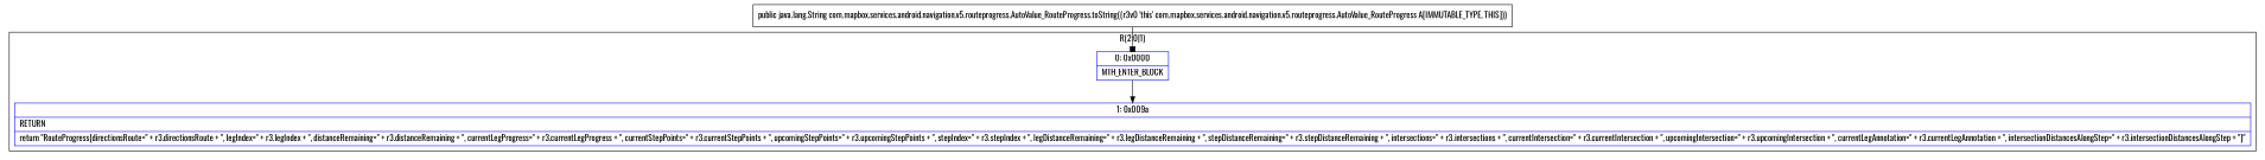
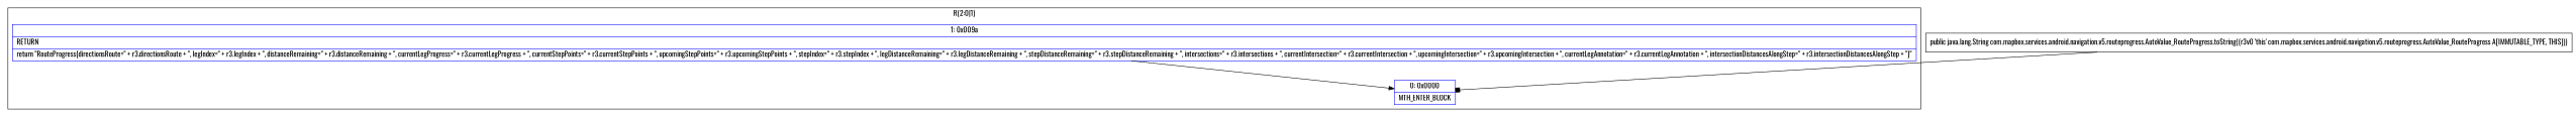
  digraph {
    fontname=Oswald
    node [color=blue shape=record fontname=Oswald]
    edge [style=solid fontname=Oswald]
    n1 [label="{0\:\ 0x0000|MTH_ENTER_BLOCK\l}"]
    n2 [label="{1\:\ 0x009a|RETURN\l|return \"RouteProgress\{directionsRoute=\" + r3.directionsRoute + \", legIndex=\" + r3.legIndex + \", distanceRemaining=\" + r3.distanceRemaining + \", currentLegProgress=\" + r3.currentLegProgress + \", currentStepPoints=\" + r3.currentStepPoints + \", upcomingStepPoints=\" + r3.upcomingStepPoints + \", stepIndex=\" + r3.stepIndex + \", legDistanceRemaining=\" + r3.legDistanceRemaining + \", stepDistanceRemaining=\" + r3.stepDistanceRemaining + \", intersections=\" + r3.intersections + \", currentIntersection=\" + r3.currentIntersection + \", upcomingIntersection=\" + r3.upcomingIntersection + \", currentLegAnnotation=\" + r3.currentLegAnnotation + \", intersectionDistancesAlongStep=\" + r3.intersectionDistancesAlongStep + \"\}\"\l}"]
    n3 [label="{public java.lang.String com.mapbox.services.android.navigation.v5.routeprogress.AutoValue_RouteProgress.toString((r3v0 'this' com.mapbox.services.android.navigation.v5.routeprogress.AutoValue_RouteProgress A[IMMUTABLE_TYPE, THIS])) }" color=""]
    subgraph cluster_1 {
      label="R(2:0|1)"
      n1
      n2
    }
-   n1 -> n2 [arrowhead=normal]
+   n2 -> n1 [arrowhead=normal]
    n3 -> n1 [arrowhead=box]
  }
